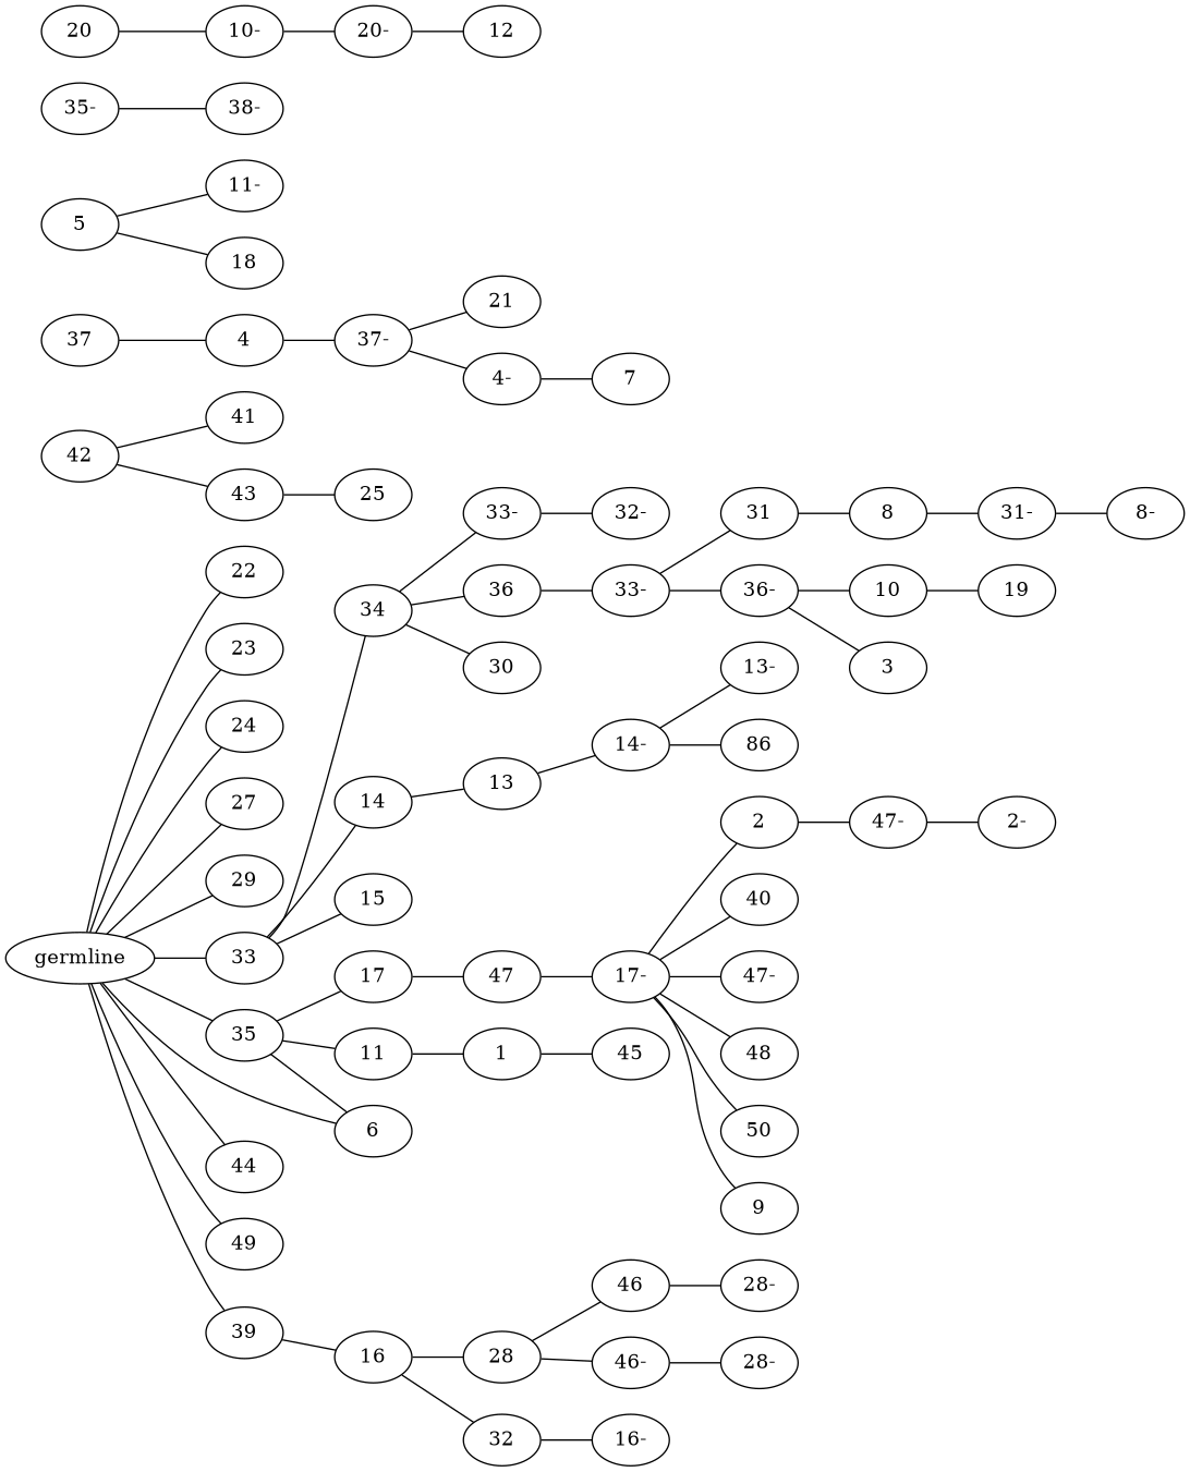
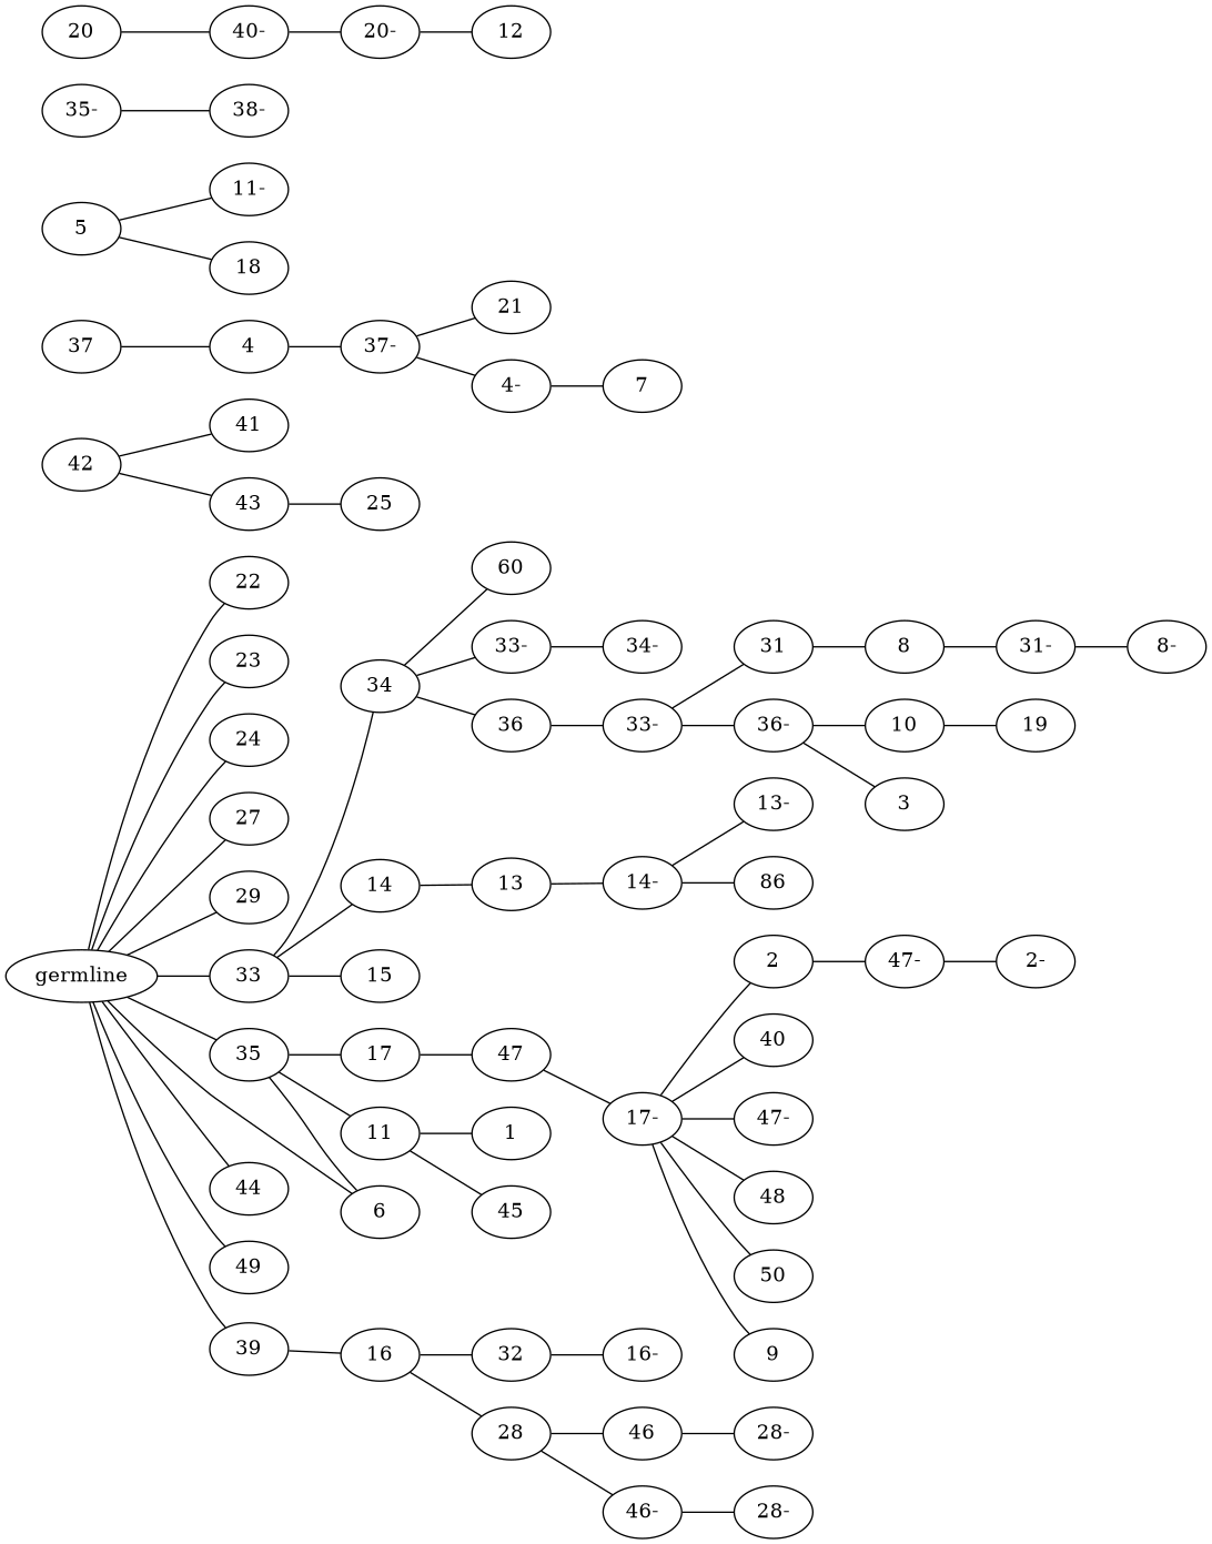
  graph {
    rankdir=LR
    n1 [label=germline]
    n2 [label=22]
    n3 [label=23]
    n4 [label=24]
    n5 [label=27]
    n6 [label=29]
    n7 [label=33]
    n8 [label=35]
    n9 [label=39]
    n10 [label=44]
    n11 [label=49]
    n12 [label=6]
    n13 [label=14]
    n14 [label=15]
    n15 [label=34]
    n16 [label=11]
    n17 [label=17]
    n18 [label=16]
    n19 [label=42]
    n20 [label=41]
    n21 [label=43]
    n22 [label=13]
-   n23 [label=30]
+   n23 [label=60]
    n24 [label="33-"]
    n25 [label=36]
    n26 [label="14-"]
    n27 [label="13-"]
    n28 [label=86]
-   n29 [label="32-"]
+   n29 [label="34-"]
    n30 [label="33-"]
    n31 [label=37]
    n32 [label=4]
    n33 [label=31]
    n34 [label="36-"]
    n35 [label=8]
    n36 [label=10]
    n37 [label=3]
    n38 [label="31-"]
    n39 [label="8-"]
    n40 [label=19]
    n41 [label="37-"]
    n42 [label=21]
    n43 [label="4-"]
    n44 [label=7]
    n45 [label=1]
    n46 [label=45]
    n47 [label=47]
    n48 [label=5]
    n49 [label="11-"]
    n50 [label=18]
    n51 [label="17-"]
    n52 [label="35-"]
    n53 [label="38-"]
    n54 [label=2]
    n55 [label=40]
    n56 [label="47-"]
    n57 [label=48]
    n58 [label=50]
    n59 [label=9]
    n60 [label="47-"]
    n61 [label="2-"]
    n62 [label=20]
-   n63 [label="10-"]
+   n63 [label="40-"]
    n64 [label="20-"]
    n65 [label=12]
    n66 [label=28]
    n67 [label=32]
    n68 [label=46]
    n69 [label="46-"]
    n70 [label="16-"]
    n71 [label="28-"]
    n72 [label="28-"]
    n73 [label=25]
    n1 -- n2
    n1 -- n3
    n1 -- n4
    n1 -- n5
    n1 -- n6
    n1 -- n7
    n1 -- n8
    n1 -- n9
    n1 -- n10
    n1 -- n11
    n1 -- n12
    n7 -- n13
    n7 -- n14
    n7 -- n15
    n8 -- n12
    n8 -- n16
    n8 -- n17
    n9 -- n18
    n13 -- n22
    n15 -- n23
    n15 -- n24
    n15 -- n25
    n16 -- n45
-   n45 -- n46
+   n16 -- n46
    n17 -- n47
    n18 -- n66
    n18 -- n67
    n19 -- n20
    n19 -- n21
    n21 -- n73
    n22 -- n26
    n24 -- n29
    n25 -- n30
    n26 -- n27
    n26 -- n28
    n30 -- n33
    n30 -- n34
    n31 -- n32
    n32 -- n41
    n33 -- n35
    n34 -- n36
    n34 -- n37
    n35 -- n38
    n36 -- n40
    n38 -- n39
    n41 -- n42
    n41 -- n43
    n43 -- n44
    n47 -- n51
    n48 -- n49
    n48 -- n50
    n51 -- n54
    n51 -- n55
    n51 -- n56
    n51 -- n57
    n51 -- n58
    n51 -- n59
    n52 -- n53
    n54 -- n60
    n60 -- n61
    n62 -- n63
    n63 -- n64
    n64 -- n65
    n66 -- n68
    n66 -- n69
    n67 -- n70
    n68 -- n71
    n69 -- n72
  }
